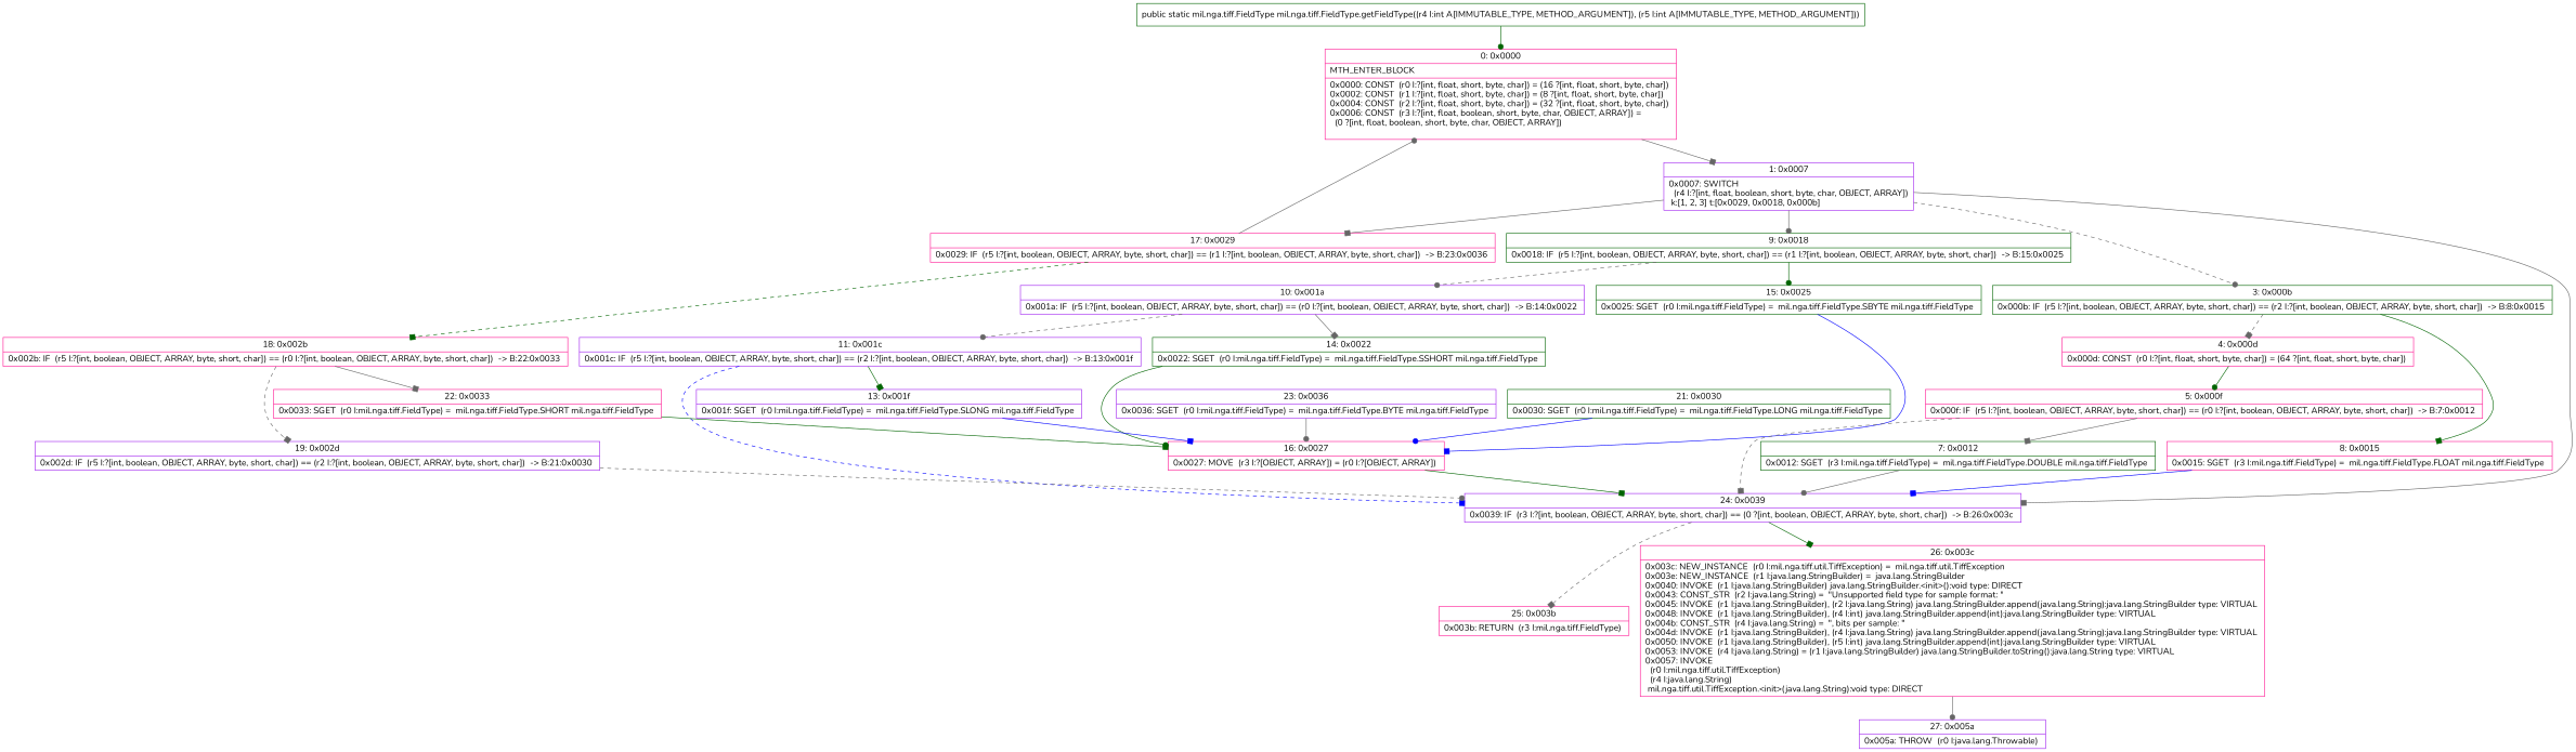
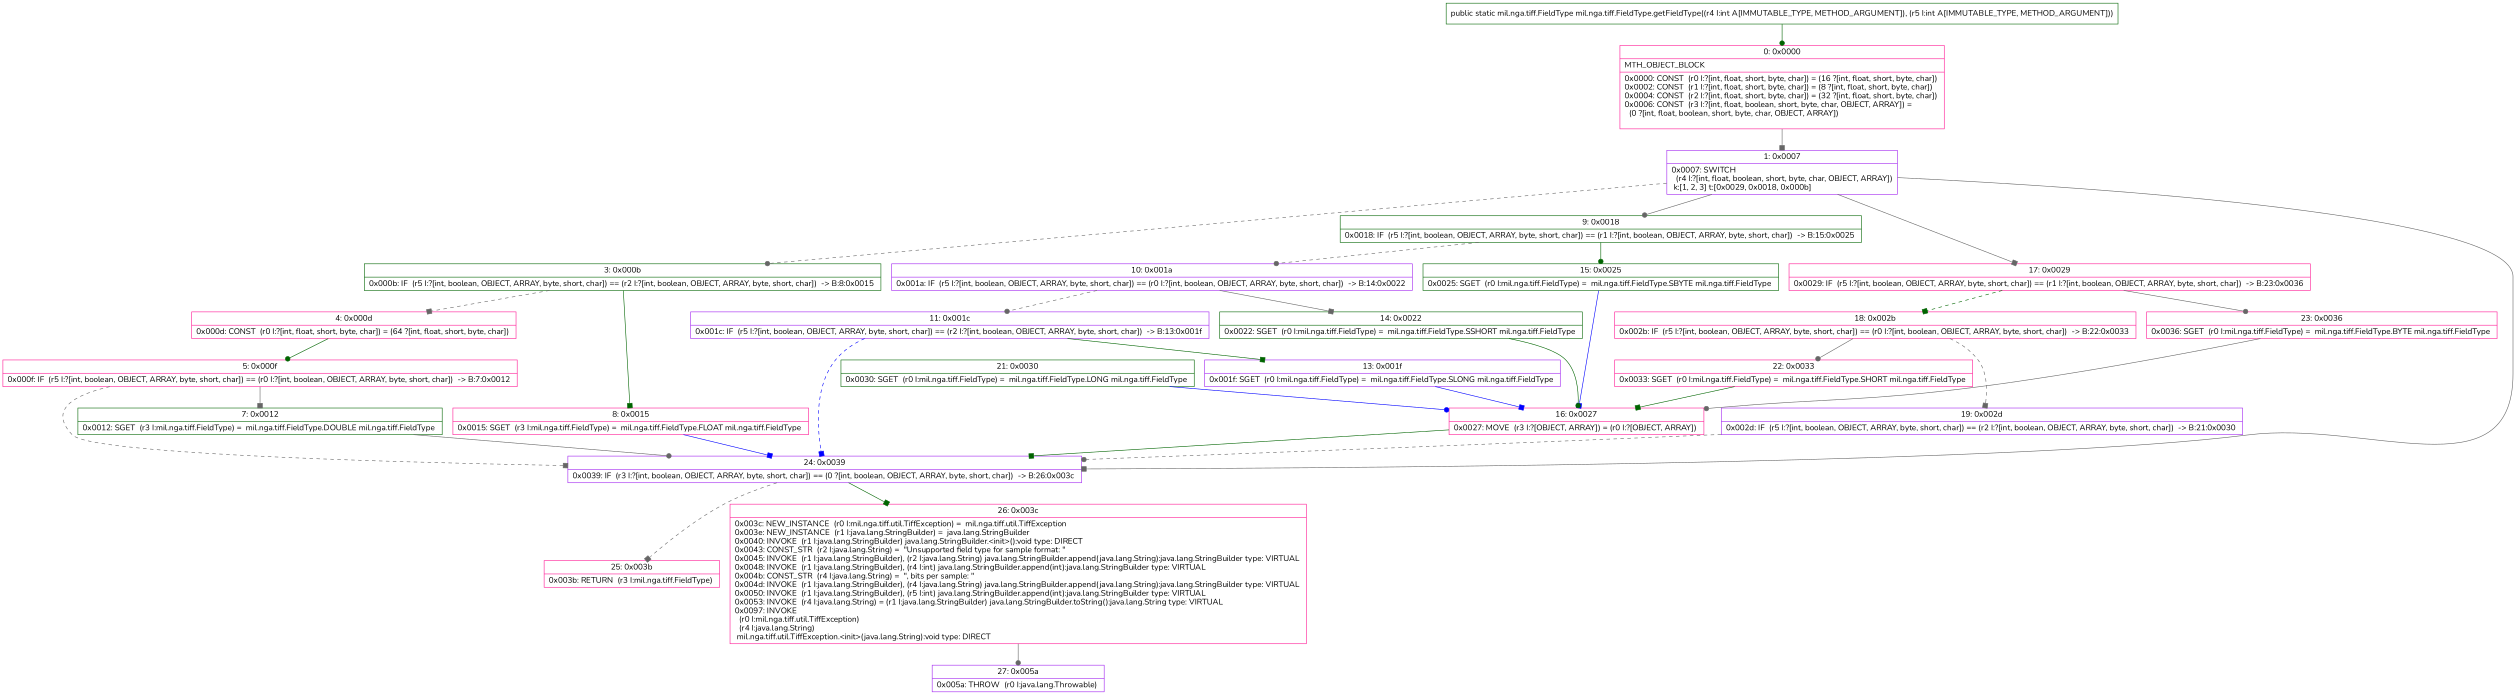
  digraph {
    fontname=Nunito
    node [color=deeppink fontname=Nunito shape=record]
    edge [arrowhead=box color=gray40 fontname=Nunito]
-   n1 [label="{0\:\ 0x0000|MTH_ENTER_BLOCK\l|0x0000: CONST  (r0 I:?[int, float, short, byte, char]) = (16 ?[int, float, short, byte, char]) \l0x0002: CONST  (r1 I:?[int, float, short, byte, char]) = (8 ?[int, float, short, byte, char]) \l0x0004: CONST  (r2 I:?[int, float, short, byte, char]) = (32 ?[int, float, short, byte, char]) \l0x0006: CONST  (r3 I:?[int, float, boolean, short, byte, char, OBJECT, ARRAY]) = \l  (0 ?[int, float, boolean, short, byte, char, OBJECT, ARRAY])\l \l}"]
+   n1 [label="{0\:\ 0x0000|MTH_OBJECT_BLOCK\l|0x0000: CONST  (r0 I:?[int, float, short, byte, char]) = (16 ?[int, float, short, byte, char]) \l0x0002: CONST  (r1 I:?[int, float, short, byte, char]) = (8 ?[int, float, short, byte, char]) \l0x0004: CONST  (r2 I:?[int, float, short, byte, char]) = (32 ?[int, float, short, byte, char]) \l0x0006: CONST  (r3 I:?[int, float, boolean, short, byte, char, OBJECT, ARRAY]) = \l  (0 ?[int, float, boolean, short, byte, char, OBJECT, ARRAY])\l \l}"]
    n2 [color=purple label="{1\:\ 0x0007|0x0007: SWITCH  \l  (r4 I:?[int, float, boolean, short, byte, char, OBJECT, ARRAY])\l k:[1, 2, 3] t:[0x0029, 0x0018, 0x000b] \l}"]
    n3 [color=darkgreen label="{3\:\ 0x000b|0x000b: IF  (r5 I:?[int, boolean, OBJECT, ARRAY, byte, short, char]) == (r2 I:?[int, boolean, OBJECT, ARRAY, byte, short, char])  \-\> B:8:0x0015 \l}"]
    n4 [color=darkgreen label="{9\:\ 0x0018|0x0018: IF  (r5 I:?[int, boolean, OBJECT, ARRAY, byte, short, char]) == (r1 I:?[int, boolean, OBJECT, ARRAY, byte, short, char])  \-\> B:15:0x0025 \l}"]
    n5 [label="{17\:\ 0x0029|0x0029: IF  (r5 I:?[int, boolean, OBJECT, ARRAY, byte, short, char]) == (r1 I:?[int, boolean, OBJECT, ARRAY, byte, short, char])  \-\> B:23:0x0036 \l}"]
    n6 [color=purple label="{24\:\ 0x0039|0x0039: IF  (r3 I:?[int, boolean, OBJECT, ARRAY, byte, short, char]) == (0 ?[int, boolean, OBJECT, ARRAY, byte, short, char])  \-\> B:26:0x003c \l}"]
    n7 [label="{4\:\ 0x000d|0x000d: CONST  (r0 I:?[int, float, short, byte, char]) = (64 ?[int, float, short, byte, char]) \l}"]
    n8 [label="{8\:\ 0x0015|0x0015: SGET  (r3 I:mil.nga.tiff.FieldType) =  mil.nga.tiff.FieldType.FLOAT mil.nga.tiff.FieldType \l}"]
    n9 [color=purple label="{10\:\ 0x001a|0x001a: IF  (r5 I:?[int, boolean, OBJECT, ARRAY, byte, short, char]) == (r0 I:?[int, boolean, OBJECT, ARRAY, byte, short, char])  \-\> B:14:0x0022 \l}"]
    n10 [color=darkgreen label="{15\:\ 0x0025|0x0025: SGET  (r0 I:mil.nga.tiff.FieldType) =  mil.nga.tiff.FieldType.SBYTE mil.nga.tiff.FieldType \l}"]
    n11 [label="{18\:\ 0x002b|0x002b: IF  (r5 I:?[int, boolean, OBJECT, ARRAY, byte, short, char]) == (r0 I:?[int, boolean, OBJECT, ARRAY, byte, short, char])  \-\> B:22:0x0033 \l}"]
-   n12 [color=purple label="{23\:\ 0x0036|0x0036: SGET  (r0 I:mil.nga.tiff.FieldType) =  mil.nga.tiff.FieldType.BYTE mil.nga.tiff.FieldType \l}"]
+   n12 [label="{23\:\ 0x0036|0x0036: SGET  (r0 I:mil.nga.tiff.FieldType) =  mil.nga.tiff.FieldType.BYTE mil.nga.tiff.FieldType \l}"]
    n13 [label="{25\:\ 0x003b|0x003b: RETURN  (r3 I:mil.nga.tiff.FieldType) \l}"]
-   n14 [label="{26\:\ 0x003c|0x003c: NEW_INSTANCE  (r0 I:mil.nga.tiff.util.TiffException) =  mil.nga.tiff.util.TiffException \l0x003e: NEW_INSTANCE  (r1 I:java.lang.StringBuilder) =  java.lang.StringBuilder \l0x0040: INVOKE  (r1 I:java.lang.StringBuilder) java.lang.StringBuilder.\<init\>():void type: DIRECT \l0x0043: CONST_STR  (r2 I:java.lang.String) =  \"Unsupported field type for sample format: \" \l0x0045: INVOKE  (r1 I:java.lang.StringBuilder), (r2 I:java.lang.String) java.lang.StringBuilder.append(java.lang.String):java.lang.StringBuilder type: VIRTUAL \l0x0048: INVOKE  (r1 I:java.lang.StringBuilder), (r4 I:int) java.lang.StringBuilder.append(int):java.lang.StringBuilder type: VIRTUAL \l0x004b: CONST_STR  (r4 I:java.lang.String) =  \", bits per sample: \" \l0x004d: INVOKE  (r1 I:java.lang.StringBuilder), (r4 I:java.lang.String) java.lang.StringBuilder.append(java.lang.String):java.lang.StringBuilder type: VIRTUAL \l0x0050: INVOKE  (r1 I:java.lang.StringBuilder), (r5 I:int) java.lang.StringBuilder.append(int):java.lang.StringBuilder type: VIRTUAL \l0x0053: INVOKE  (r4 I:java.lang.String) = (r1 I:java.lang.StringBuilder) java.lang.StringBuilder.toString():java.lang.String type: VIRTUAL \l0x0057: INVOKE  \l  (r0 I:mil.nga.tiff.util.TiffException)\l  (r4 I:java.lang.String)\l mil.nga.tiff.util.TiffException.\<init\>(java.lang.String):void type: DIRECT \l}"]
+   n14 [label="{26\:\ 0x003c|0x003c: NEW_INSTANCE  (r0 I:mil.nga.tiff.util.TiffException) =  mil.nga.tiff.util.TiffException \l0x003e: NEW_INSTANCE  (r1 I:java.lang.StringBuilder) =  java.lang.StringBuilder \l0x0040: INVOKE  (r1 I:java.lang.StringBuilder) java.lang.StringBuilder.\<init\>():void type: DIRECT \l0x0043: CONST_STR  (r2 I:java.lang.String) =  \"Unsupported field type for sample format: \" \l0x0045: INVOKE  (r1 I:java.lang.StringBuilder), (r2 I:java.lang.String) java.lang.StringBuilder.append(java.lang.String):java.lang.StringBuilder type: VIRTUAL \l0x0048: INVOKE  (r1 I:java.lang.StringBuilder), (r4 I:int) java.lang.StringBuilder.append(int):java.lang.StringBuilder type: VIRTUAL \l0x004b: CONST_STR  (r4 I:java.lang.String) =  \", bits per sample: \" \l0x004d: INVOKE  (r1 I:java.lang.StringBuilder), (r4 I:java.lang.String) java.lang.StringBuilder.append(java.lang.String):java.lang.StringBuilder type: VIRTUAL \l0x0050: INVOKE  (r1 I:java.lang.StringBuilder), (r5 I:int) java.lang.StringBuilder.append(int):java.lang.StringBuilder type: VIRTUAL \l0x0053: INVOKE  (r4 I:java.lang.String) = (r1 I:java.lang.StringBuilder) java.lang.StringBuilder.toString():java.lang.String type: VIRTUAL \l0x0097: INVOKE  \l  (r0 I:mil.nga.tiff.util.TiffException)\l  (r4 I:java.lang.String)\l mil.nga.tiff.util.TiffException.\<init\>(java.lang.String):void type: DIRECT \l}"]
    n15 [label="{5\:\ 0x000f|0x000f: IF  (r5 I:?[int, boolean, OBJECT, ARRAY, byte, short, char]) == (r0 I:?[int, boolean, OBJECT, ARRAY, byte, short, char])  \-\> B:7:0x0012 \l}"]
    n16 [color=darkgreen label="{7\:\ 0x0012|0x0012: SGET  (r3 I:mil.nga.tiff.FieldType) =  mil.nga.tiff.FieldType.DOUBLE mil.nga.tiff.FieldType \l}"]
    n17 [color=purple label="{11\:\ 0x001c|0x001c: IF  (r5 I:?[int, boolean, OBJECT, ARRAY, byte, short, char]) == (r2 I:?[int, boolean, OBJECT, ARRAY, byte, short, char])  \-\> B:13:0x001f \l}"]
    n18 [color=darkgreen label="{14\:\ 0x0022|0x0022: SGET  (r0 I:mil.nga.tiff.FieldType) =  mil.nga.tiff.FieldType.SSHORT mil.nga.tiff.FieldType \l}"]
    n19 [label="{16\:\ 0x0027|0x0027: MOVE  (r3 I:?[OBJECT, ARRAY]) = (r0 I:?[OBJECT, ARRAY]) \l}"]
    n20 [color=purple label="{13\:\ 0x001f|0x001f: SGET  (r0 I:mil.nga.tiff.FieldType) =  mil.nga.tiff.FieldType.SLONG mil.nga.tiff.FieldType \l}"]
    n21 [color=purple label="{19\:\ 0x002d|0x002d: IF  (r5 I:?[int, boolean, OBJECT, ARRAY, byte, short, char]) == (r2 I:?[int, boolean, OBJECT, ARRAY, byte, short, char])  \-\> B:21:0x0030 \l}"]
    n22 [label="{22\:\ 0x0033|0x0033: SGET  (r0 I:mil.nga.tiff.FieldType) =  mil.nga.tiff.FieldType.SHORT mil.nga.tiff.FieldType \l}"]
    n23 [color=darkgreen label="{21\:\ 0x0030|0x0030: SGET  (r0 I:mil.nga.tiff.FieldType) =  mil.nga.tiff.FieldType.LONG mil.nga.tiff.FieldType \l}"]
    n24 [color=purple label="{27\:\ 0x005a|0x005a: THROW  (r0 I:java.lang.Throwable) \l}"]
    n25 [color=darkgreen label="{public static mil.nga.tiff.FieldType mil.nga.tiff.FieldType.getFieldType((r4 I:int A[IMMUTABLE_TYPE, METHOD_ARGUMENT]), (r5 I:int A[IMMUTABLE_TYPE, METHOD_ARGUMENT])) }"]
    n1 -> n2
    n2 -> n3 [arrowhead=dot style=dashed]
    n2 -> n4 [arrowhead=dot]
    n2 -> n5
    n2 -> n6
    n3 -> n7 [style=dashed]
    n3 -> n8 [color=darkgreen]
    n4 -> n9 [arrowhead=dot style=dashed]
    n4 -> n10 [arrowhead=dot color=darkgreen]
    n5 -> n11 [color=darkgreen style=dashed]
-   n5 -> n1 [arrowhead=dot]
+   n5 -> n12 [arrowhead=dot]
    n6 -> n13 [style=dashed]
    n6 -> n14 [color=darkgreen]
    n7 -> n15 [arrowhead=dot color=darkgreen]
    n8 -> n6 [color=blue]
    n9 -> n17 [arrowhead=dot style=dashed]
    n9 -> n18
    n10 -> n19 [color=blue]
    n11 -> n21 [style=dashed]
-   n11 -> n22
+   n11 -> n22 [arrowhead=dot]
    n12 -> n19 [arrowhead=dot]
    n14 -> n24 [arrowhead=dot]
    n15 -> n6 [style=dashed]
    n15 -> n16
    n16 -> n6 [arrowhead=dot]
    n17 -> n6 [color=blue style=dashed]
    n17 -> n20 [color=darkgreen]
    n18 -> n19 [arrowhead=dot color=darkgreen]
    n19 -> n6 [color=darkgreen]
    n20 -> n19 [color=blue]
    n21 -> n6 [arrowhead=dot style=dashed]
    n22 -> n19 [color=darkgreen]
    n23 -> n19 [arrowhead=dot color=blue]
    n25 -> n1 [arrowhead=dot color=darkgreen]
  }
